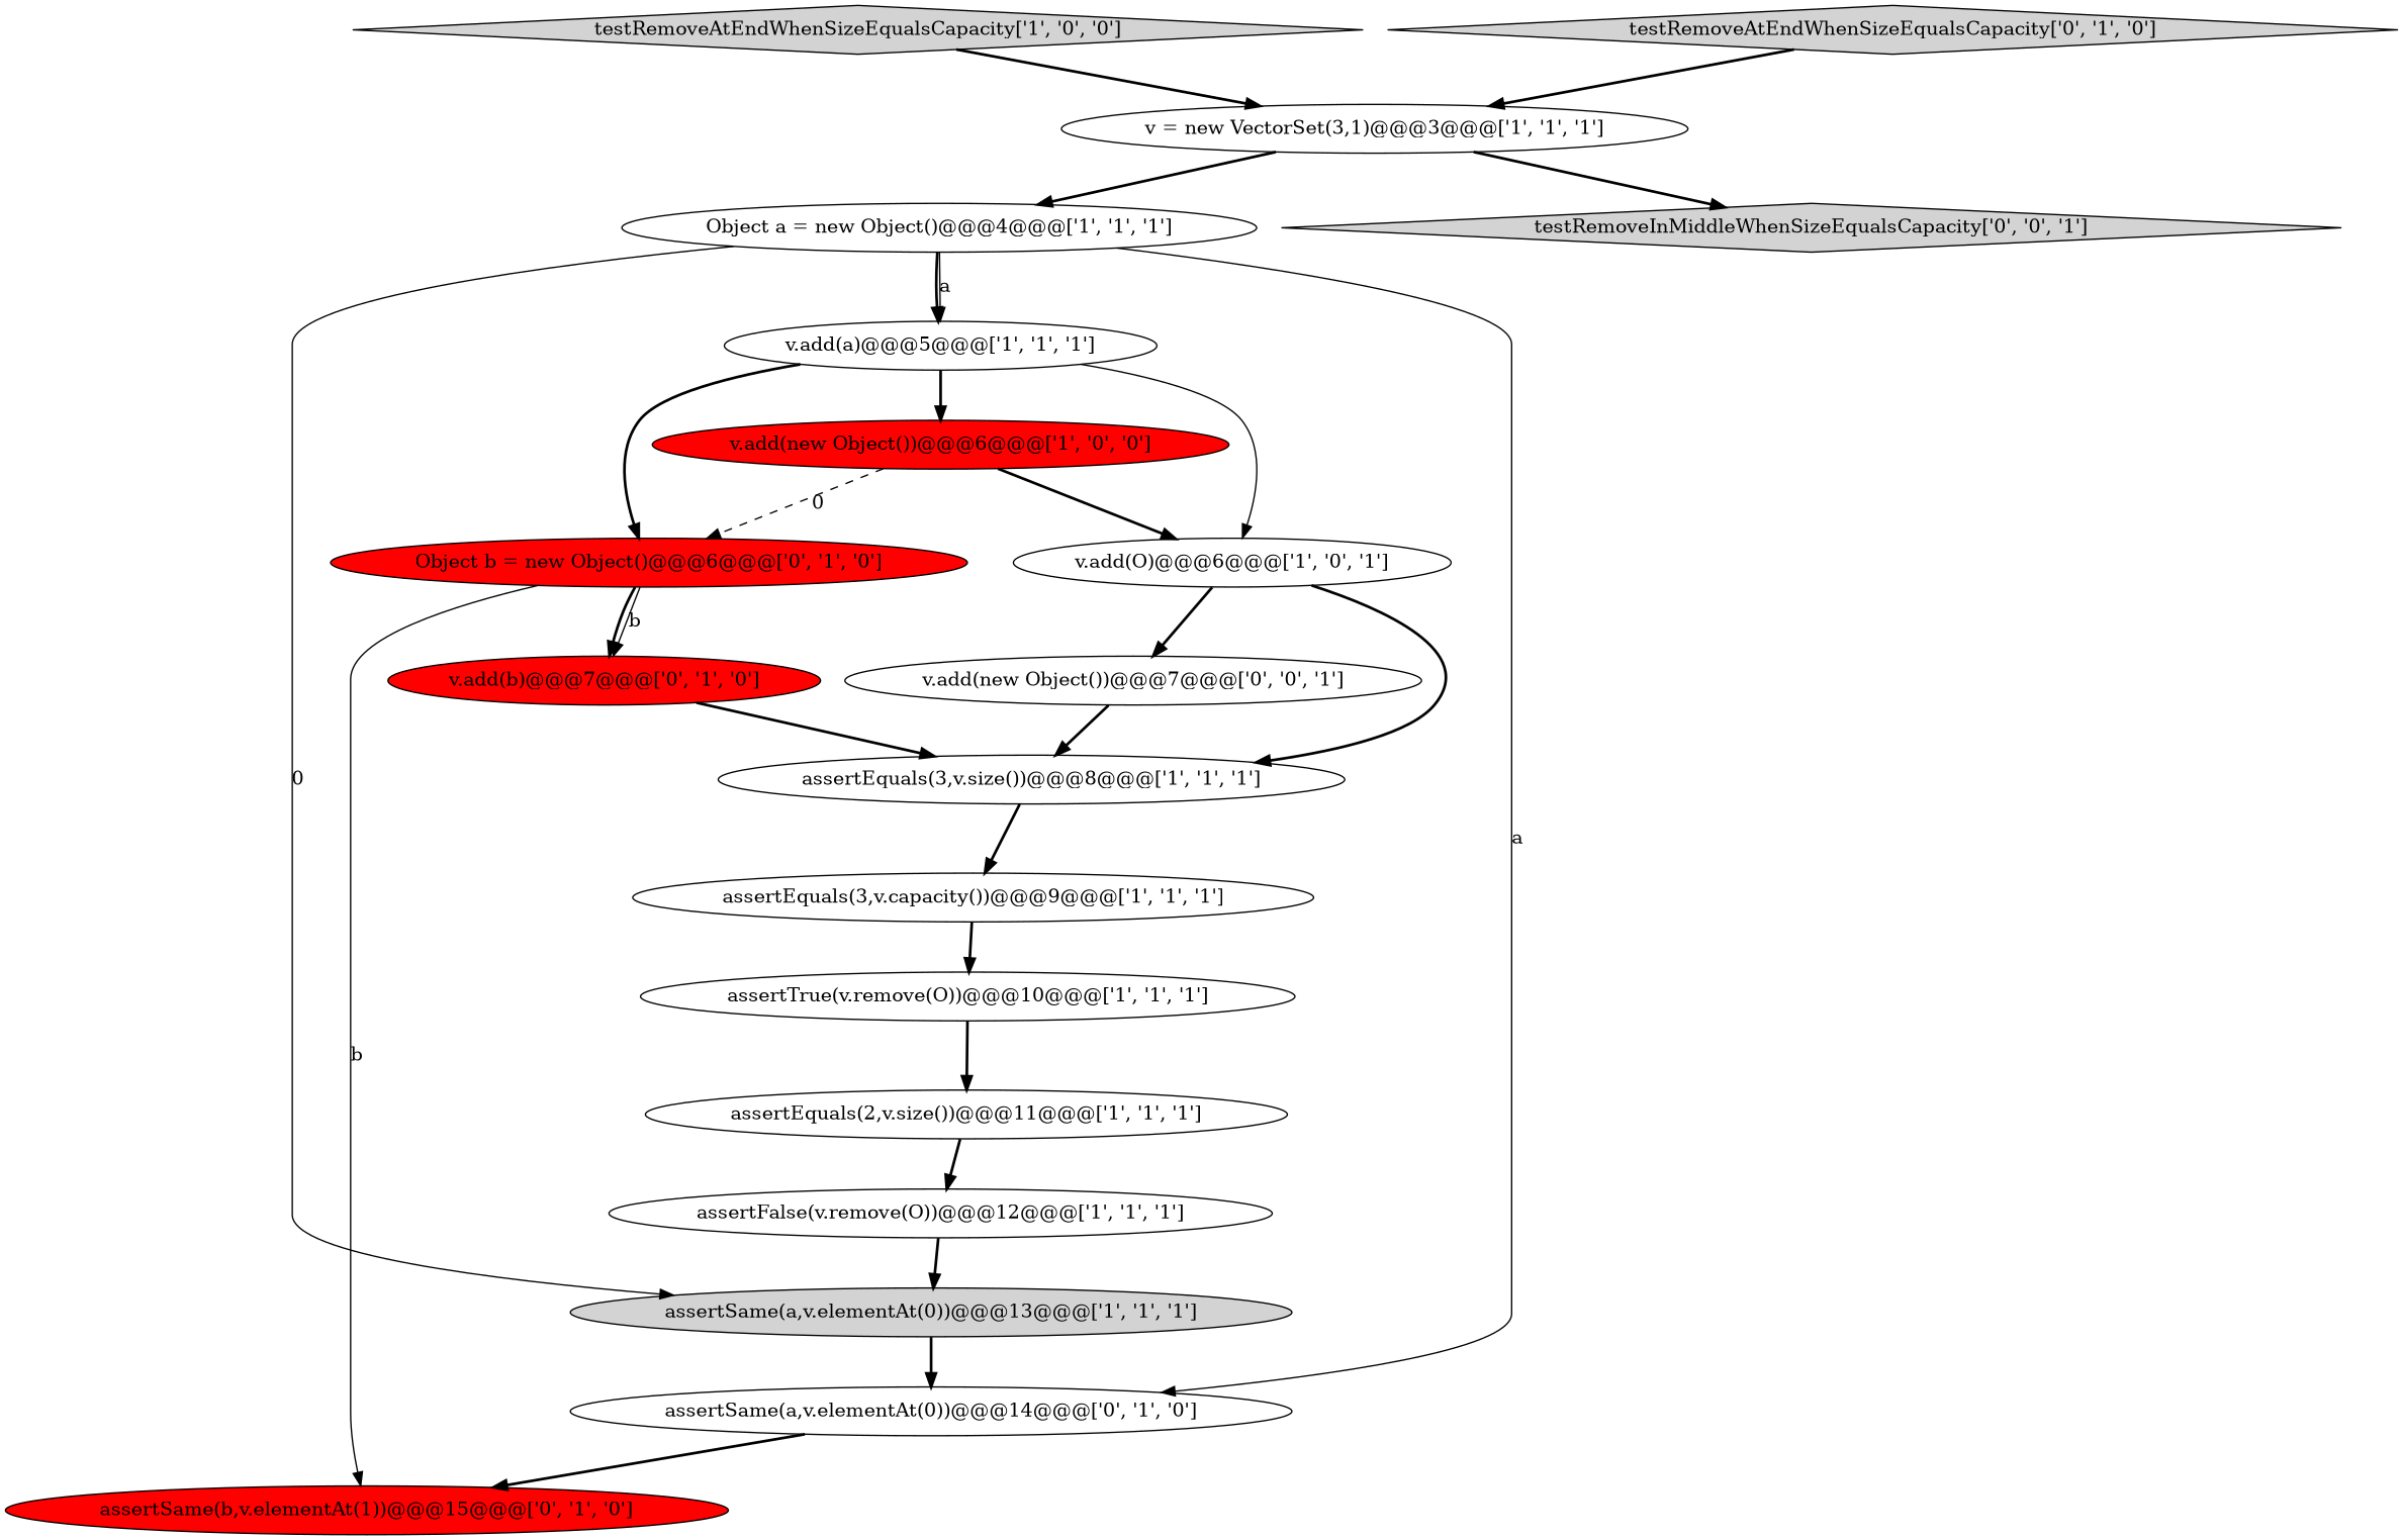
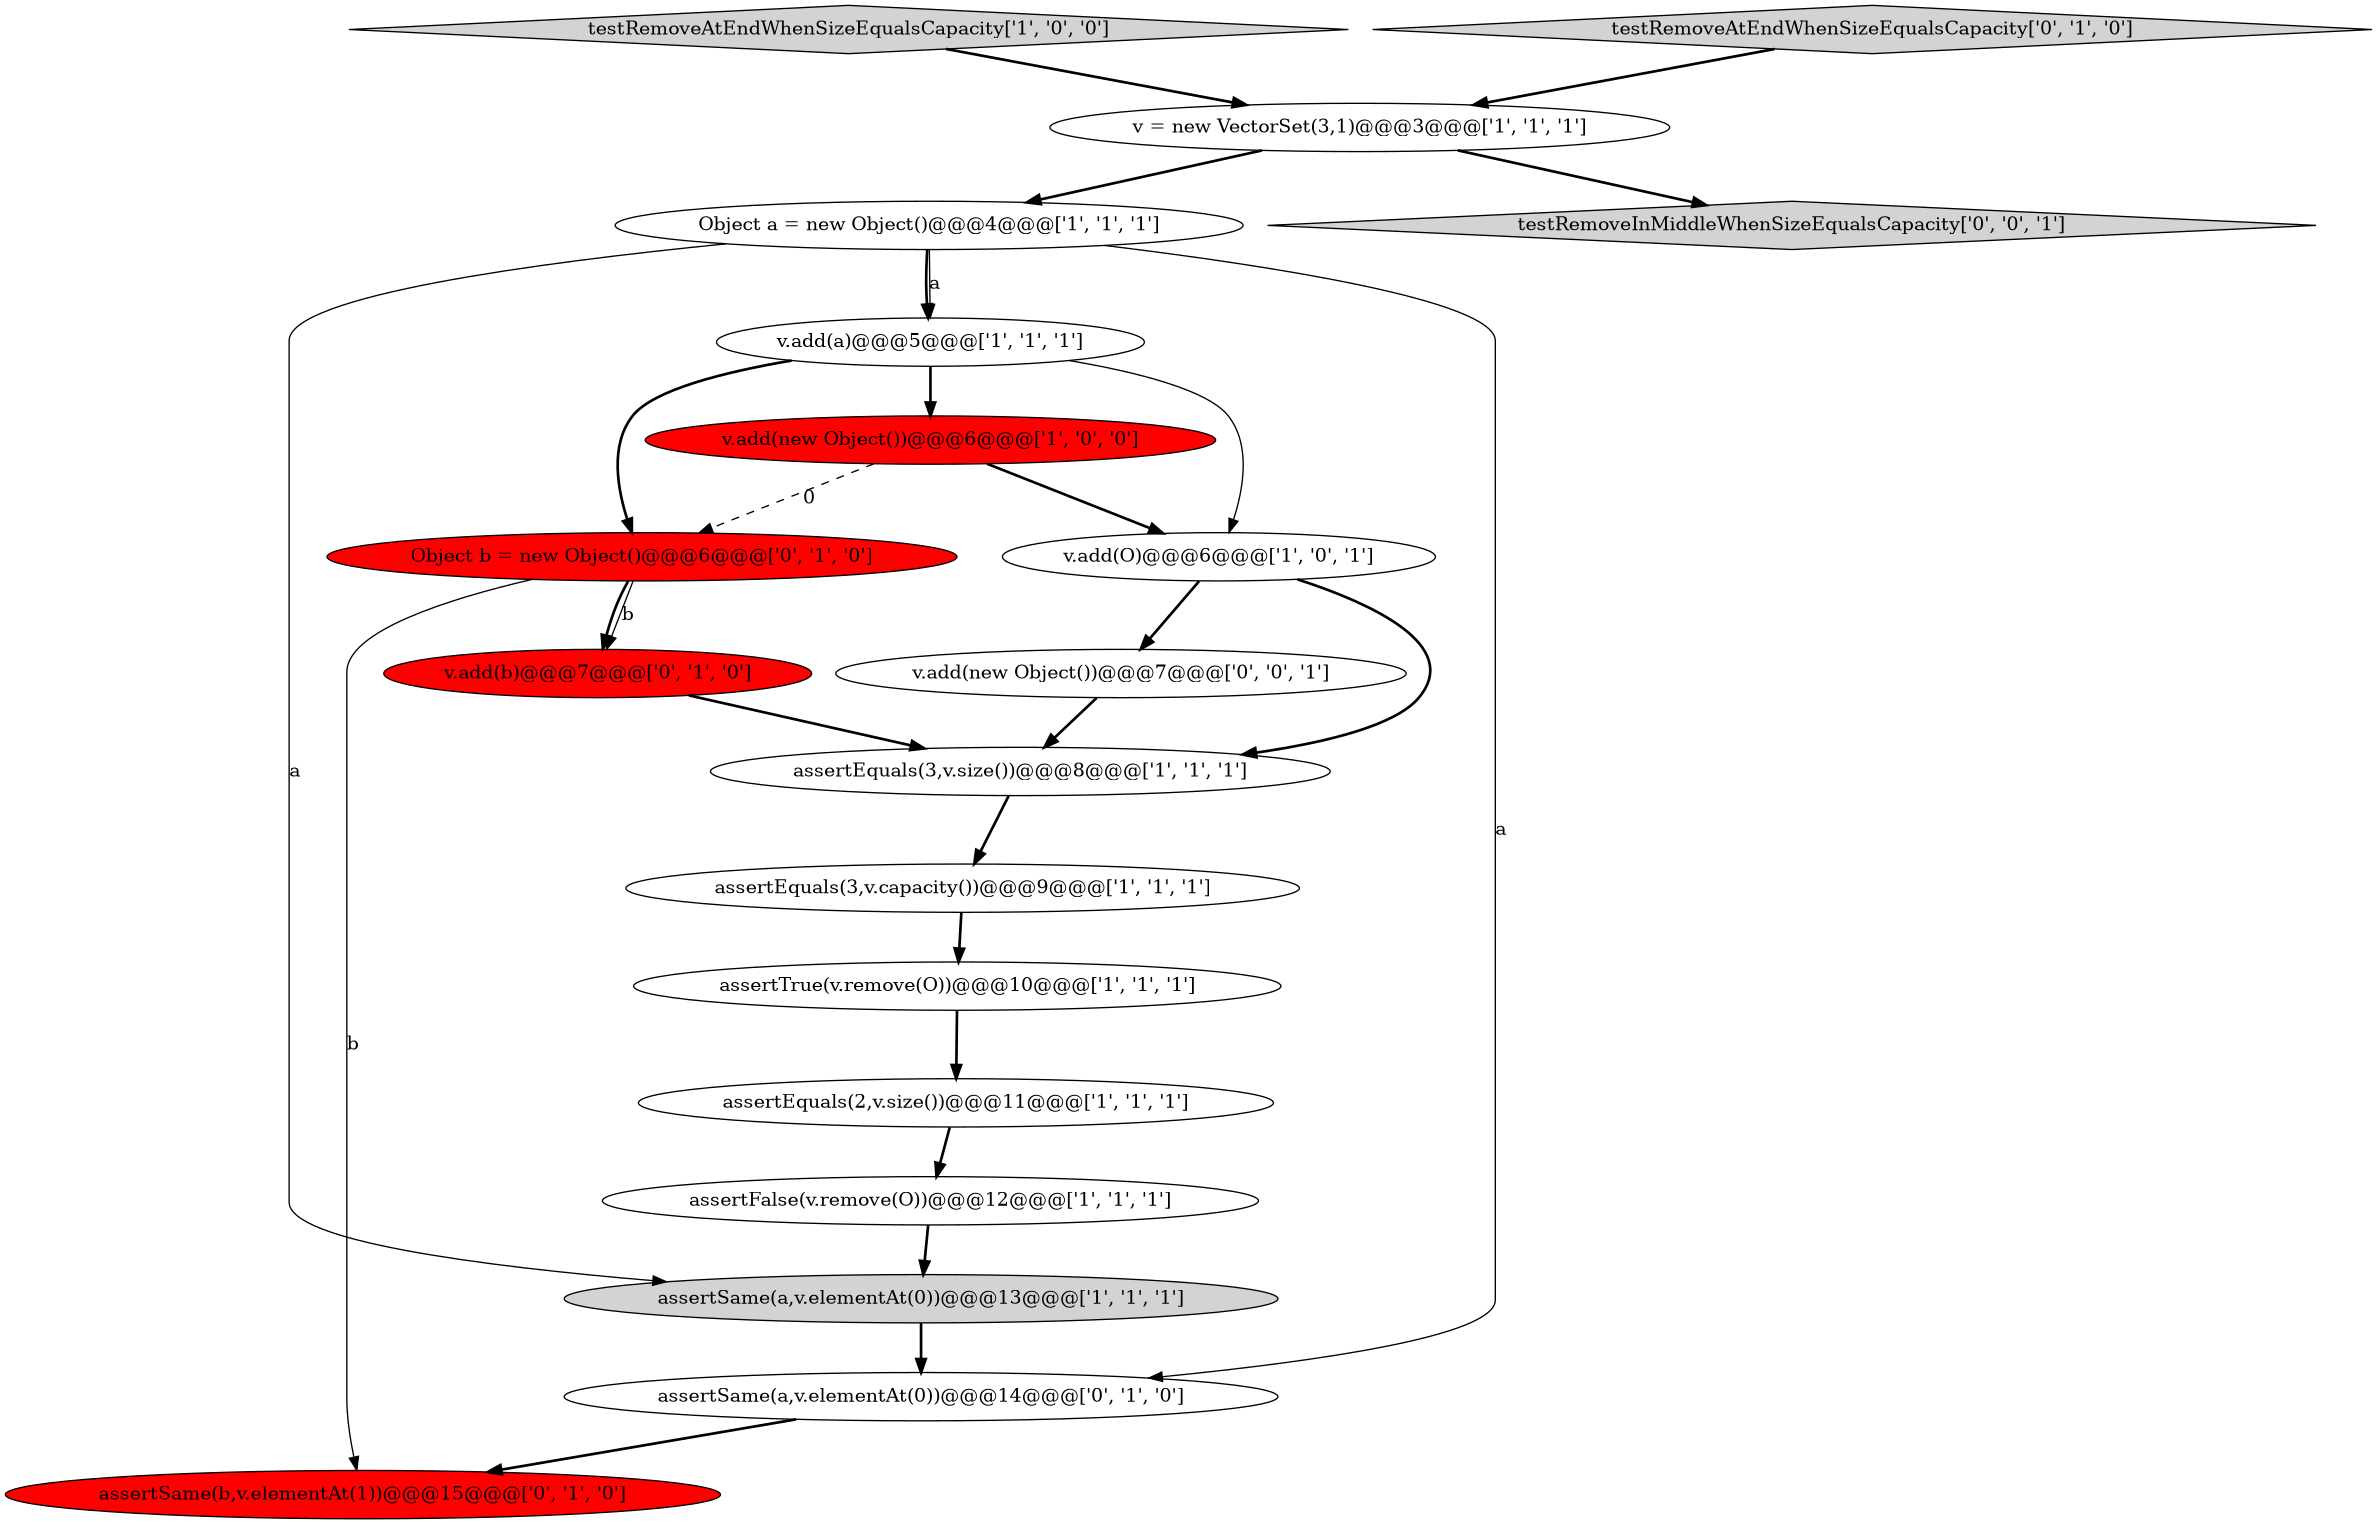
  digraph {
    node [fillcolor=white shape=ellipse style=filled]
    edge [style=bold]
    n1 [label="assertFalse(v.remove(O))@@@12@@@['1', '1', '1']"]
    n2 [fillcolor=lightgray label="assertSame(a,v.elementAt(0))@@@13@@@['1', '1', '1']"]
    n3 [label="assertSame(a,v.elementAt(0))@@@14@@@['0', '1', '0']"]
    n4 [fillcolor=lightgray label="testRemoveAtEndWhenSizeEqualsCapacity['1', '0', '0']" shape=diamond]
    n5 [label="v = new VectorSet(3,1)@@@3@@@['1', '1', '1']"]
    n6 [fillcolor=lightgray label="testRemoveInMiddleWhenSizeEqualsCapacity['0', '0', '1']" shape=diamond]
    n7 [label="Object a = new Object()@@@4@@@['1', '1', '1']"]
    n8 [fillcolor=red label="v.add(new Object())@@@6@@@['1', '0', '0']"]
    n9 [fillcolor=red label="Object b = new Object()@@@6@@@['0', '1', '0']"]
    n10 [label="v.add(O)@@@6@@@['1', '0', '1']"]
    n11 [fillcolor=red label="assertSame(b,v.elementAt(1))@@@15@@@['0', '1', '0']"]
    n12 [fillcolor=red label="v.add(b)@@@7@@@['0', '1', '0']"]
    n13 [label="assertEquals(3,v.size())@@@8@@@['1', '1', '1']"]
    n14 [label="v.add(new Object())@@@7@@@['0', '0', '1']"]
    n15 [label="assertEquals(3,v.capacity())@@@9@@@['1', '1', '1']"]
    n16 [label="assertTrue(v.remove(O))@@@10@@@['1', '1', '1']"]
    n17 [label="assertEquals(2,v.size())@@@11@@@['1', '1', '1']"]
    n18 [label="v.add(a)@@@5@@@['1', '1', '1']"]
    n19 [fillcolor=lightgray label="testRemoveAtEndWhenSizeEqualsCapacity['0', '1', '0']" shape=diamond]
    n1 -> n2
    n2 -> n3
    n3 -> n11
    n4 -> n5
    n5 -> n6
    n5 -> n7
-   n7 -> n2 [label=0 style=solid]
+   n7 -> n2 [label=a style=solid]
    n7 -> n3 [label=a style=solid]
    n7 -> n18 [label=a style=solid]
    n7 -> n18
    n8 -> n9 [label=0 style=dashed]
    n8 -> n10
    n9 -> n11 [label=b style=solid]
    n9 -> n12
    n9 -> n12 [label=b style=solid]
    n10 -> n13
    n10 -> n14
    n12 -> n13
    n13 -> n15
    n14 -> n13
    n15 -> n16
    n16 -> n17
    n17 -> n1
    n18 -> n8
    n18 -> n9
    n18 -> n10 [style=solid]
    n19 -> n5
  }
